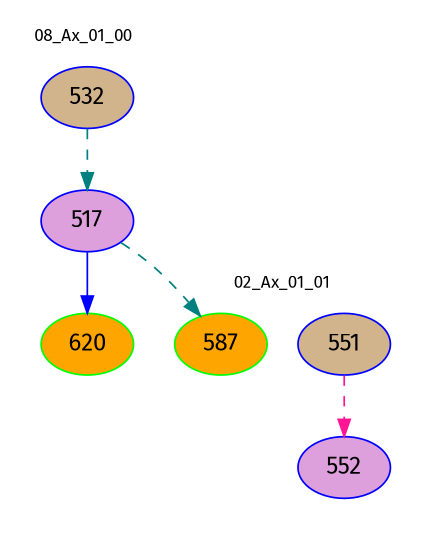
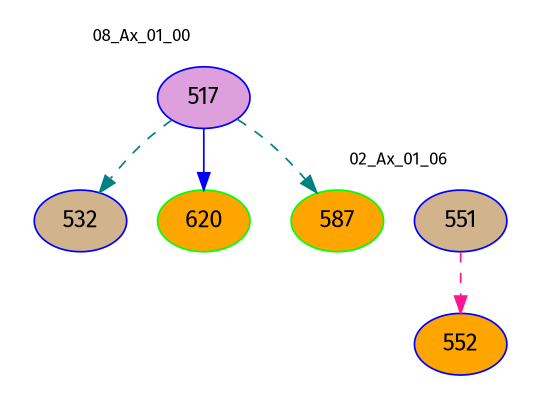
  digraph {
    fontname="Fira Sans"
    node [color=blue fillcolor=plum fontname="Fira Sans" style=filled]
    edge [color=teal fontname="Fira Sans" style=dashed]
    n1 [label=517]
    n2 [fillcolor=tan label=532]
    n3 [color=green fillcolor=orange label=620]
    n4 [fillcolor=tan label=551]
-   n5 [label=552]
+   n5 [fillcolor=orange label=552]
    n6 [color=green fillcolor=orange label=587]
    subgraph cluster_1 {
      color=white
      fontsize=10
      label="08_Ax_01_00"
      n1
      n2
      n3
    }
    subgraph cluster_2 {
      color=white
      fontsize=10
-     label="02_Ax_01_01"
+     label="02_Ax_01_06"
      n4
      n5
      n6
    }
-   n2 -> n1
+   n1 -> n2
    n1 -> n3 [color=blue style=solid]
    n1 -> n6
    n4 -> n5 [color=deeppink]
  }
